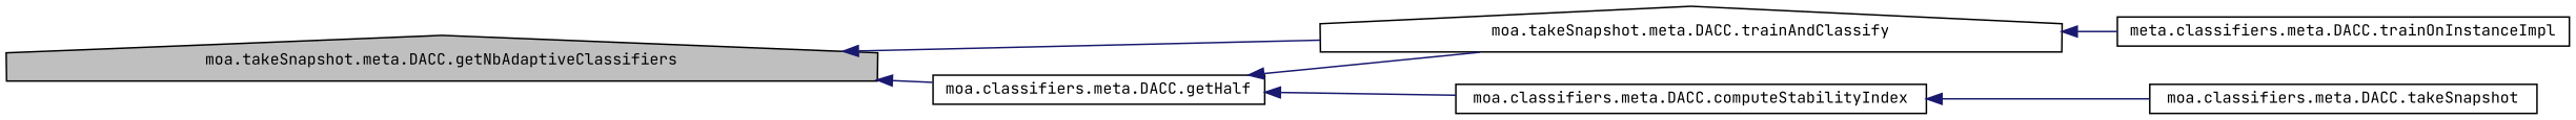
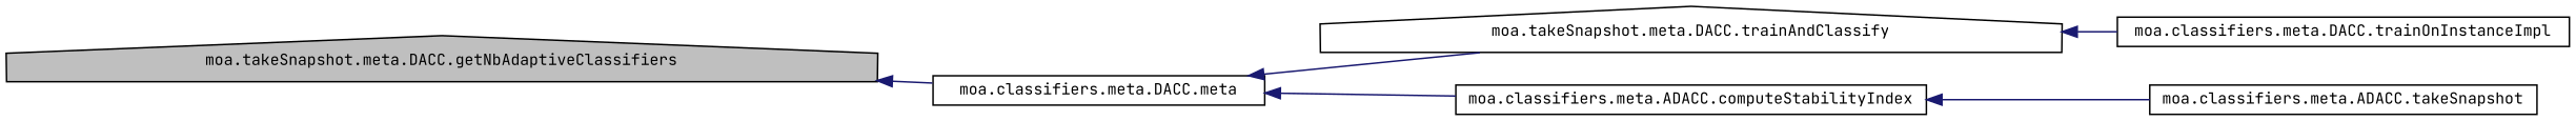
  digraph {
    fontname="JetBrains Mono"
    rankdir=LR
    node [color=black fillcolor=white fontname="JetBrains Mono" fontsize=10 shape=box style=filled]
    edge [color=midnightblue dir=back fontname="JetBrains Mono" fontsize=10 labelfontname=Helvetica labelfontsize=10 style=solid]
    n1 [fillcolor=grey75 fontcolor=black height=0.2 label="moa.takeSnapshot.meta.DACC.getNbAdaptiveClassifiers" shape=house width=0.4]
-   n2 [height=0.2 label="moa.classifiers.meta.DACC.getHalf" width=0.4]
+   n2 [height=0.2 label="moa.classifiers.meta.DACC.meta" width=0.4]
    n3 [height=0.2 label="moa.takeSnapshot.meta.DACC.trainAndClassify" shape=house width=0.4]
-   n4 [height=0.2 label="moa.classifiers.meta.DACC.computeStabilityIndex" width=0.4]
-   n5 [height=0.2 label="meta.classifiers.meta.DACC.trainOnInstanceImpl" width=0.4]
-   n6 [height=0.2 label="moa.classifiers.meta.DACC.takeSnapshot" width=0.4]
+   n4 [height=0.2 label="moa.classifiers.meta.ADACC.computeStabilityIndex" width=0.4]
+   n5 [height=0.2 label="moa.classifiers.meta.DACC.trainOnInstanceImpl" width=0.4]
+   n6 [height=0.2 label="moa.classifiers.meta.ADACC.takeSnapshot" width=0.4]
    n1 -> n2
-   n1 -> n3
    n2 -> n3
    n2 -> n4
    n3 -> n5
    n4 -> n6
  }
